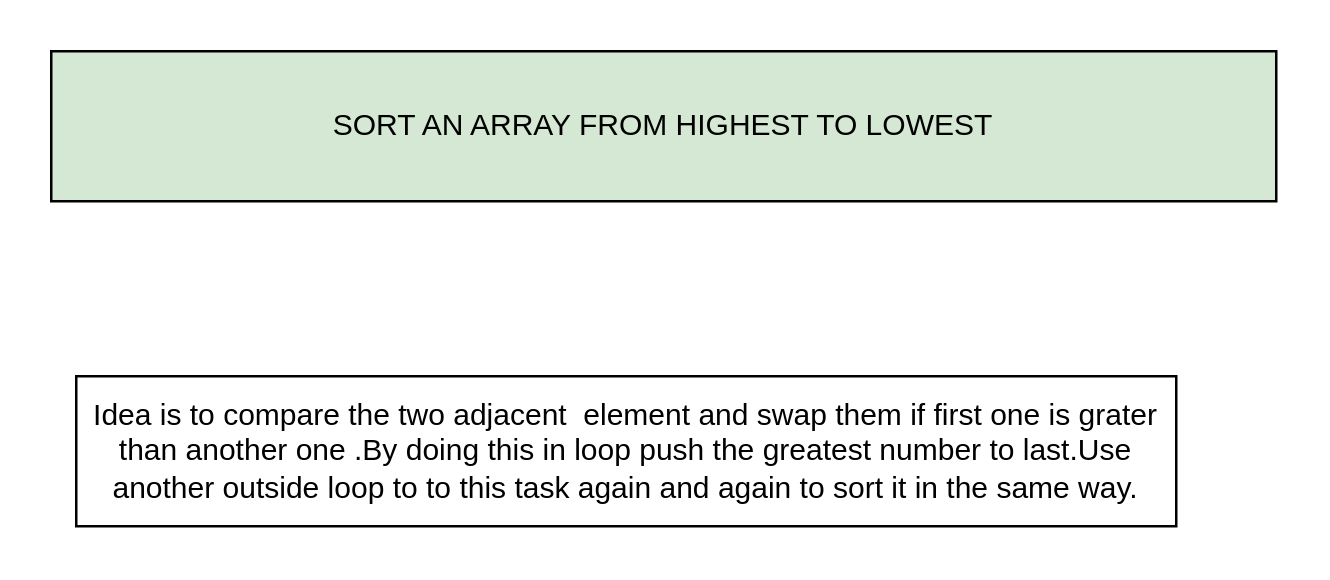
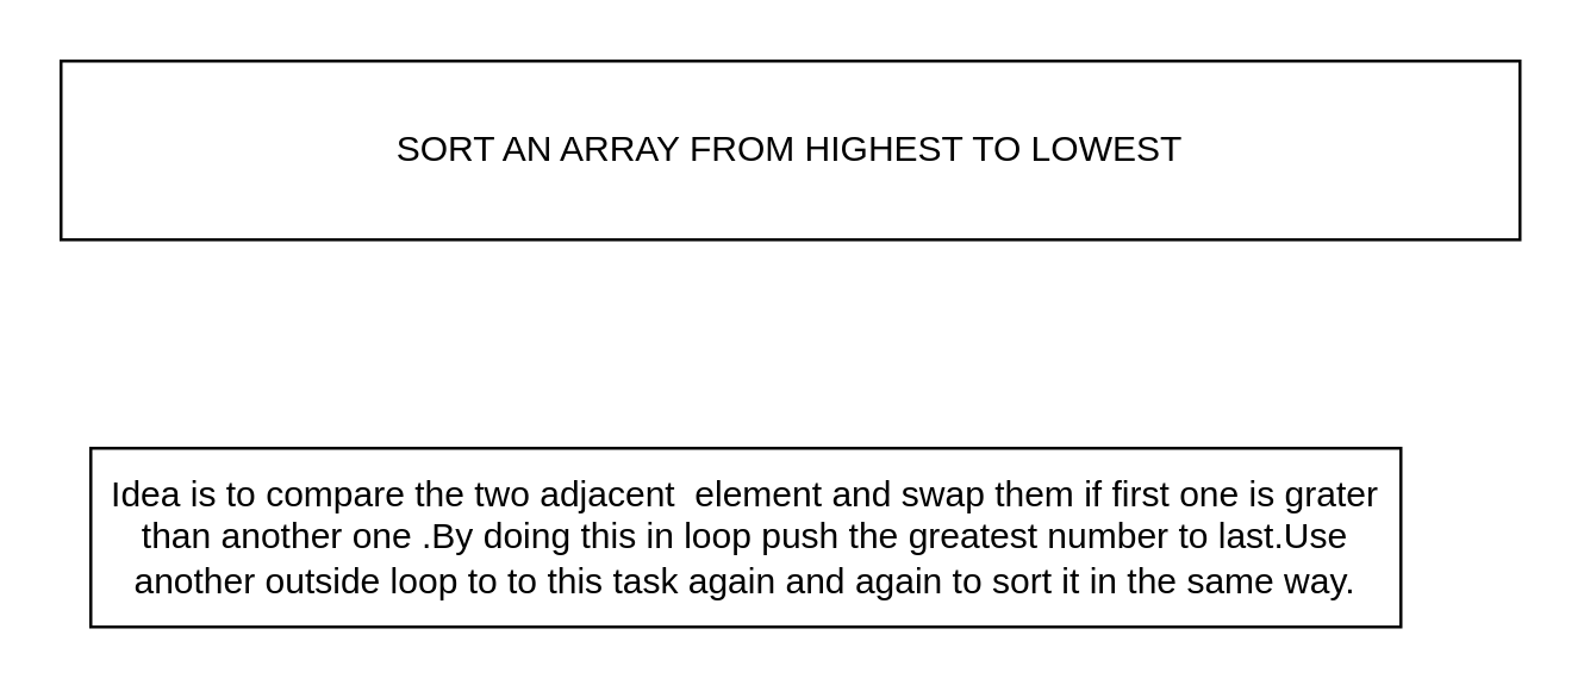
  <mxCell id="0" />
  <mxCell id="1" parent="0" />
- <mxCell id="2" value="SORT AN ARRAY FROM HIGHEST TO LOWEST" style="rounded=0;whiteSpace=wrap;html=1;fillColor=#d5e8d4;" parent="1" vertex="1"><mxGeometry x="20" y="20" width="490" height="60" as="geometry" /></mxCell>
+ <mxCell id="2" value="SORT AN ARRAY FROM HIGHEST TO LOWEST" style="rounded=0;whiteSpace=wrap;html=1;" parent="1" vertex="1"><mxGeometry x="20" y="20" width="490" height="60" as="geometry" /></mxCell>
  <mxCell id="3" value="Idea is to compare the two adjacent&amp;nbsp; element and swap them if first one is grater than another one .By doing this in loop push the greatest number to last.Use another outside loop to to this task again and again to sort it in the same way.&lt;br&gt;" style="rounded=0;whiteSpace=wrap;html=1;" parent="1" vertex="1"><mxGeometry x="30" y="150" width="440" height="60" as="geometry" /></mxCell>
